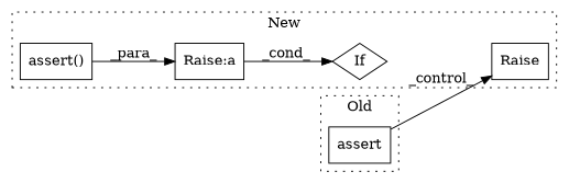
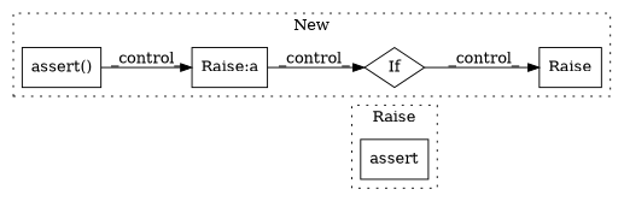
  digraph {
    rankdir=LR
    node [s=1327 shape=box]
    n1 [a=75 l="15,1" label="assert()" s="1334,1353"]
    n2 [a=96 l=3 label=If shape=diamond]
    n3 [a=61 l=24 label="Raise:a" s=1330]
    n4 [a=91 l=6 label=Raise s=1368]
    n5 [a=65 l=7 label=assert]
    subgraph cluster_1 {
      label=New
      style=dotted
      n1
      n2
      n3
      n4
    }
    subgraph cluster_2 {
-     label=Old
+     label=Raise
      style=dotted
      n5
    }
-   n1 -> n3 [label=_para_]
-   n5 -> n4 [label=_control_]
-   n3 -> n2 [label=_cond_]
+   n1 -> n3 [label=_control_]
+   n2 -> n4 [label=_control_]
+   n3 -> n2 [label=_control_]
  }
